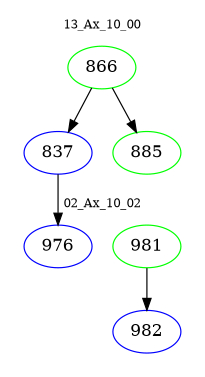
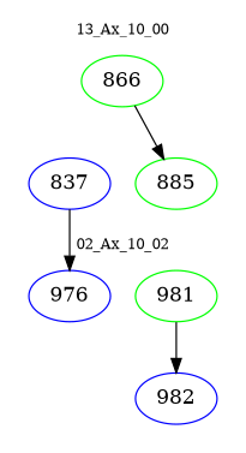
  digraph {
    node [color=green]
    edge [color=black]
    n1 [label=981]
    n2 [color=blue label=976]
    n3 [color=blue label=982]
    n4 [label=866]
    n5 [color=blue label=837]
    n6 [label=885]
    subgraph cluster_1 {
      color=white
      fontsize=10
      label="02_Ax_10_02"
      n1
      n2
      n3
    }
    subgraph cluster_2 {
      color=white
      fontsize=10
      label="13_Ax_10_00"
      n4
      n5
      n6
    }
    n1 -> n3
-   n4 -> n5
    n4 -> n6
    n5 -> n2
  }
